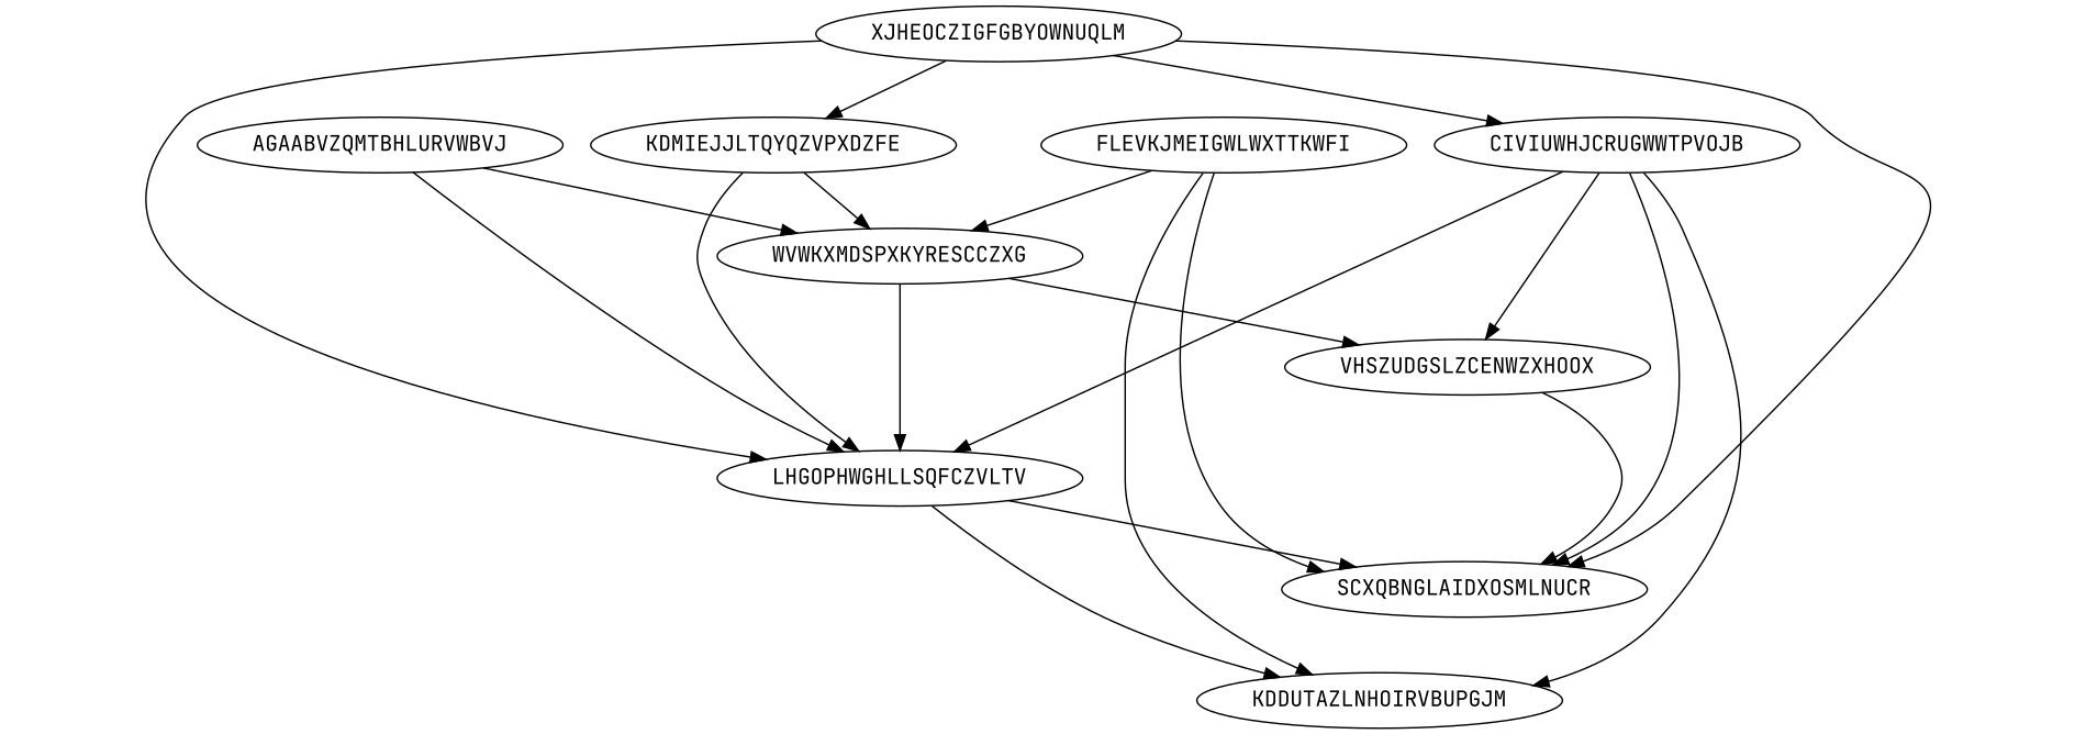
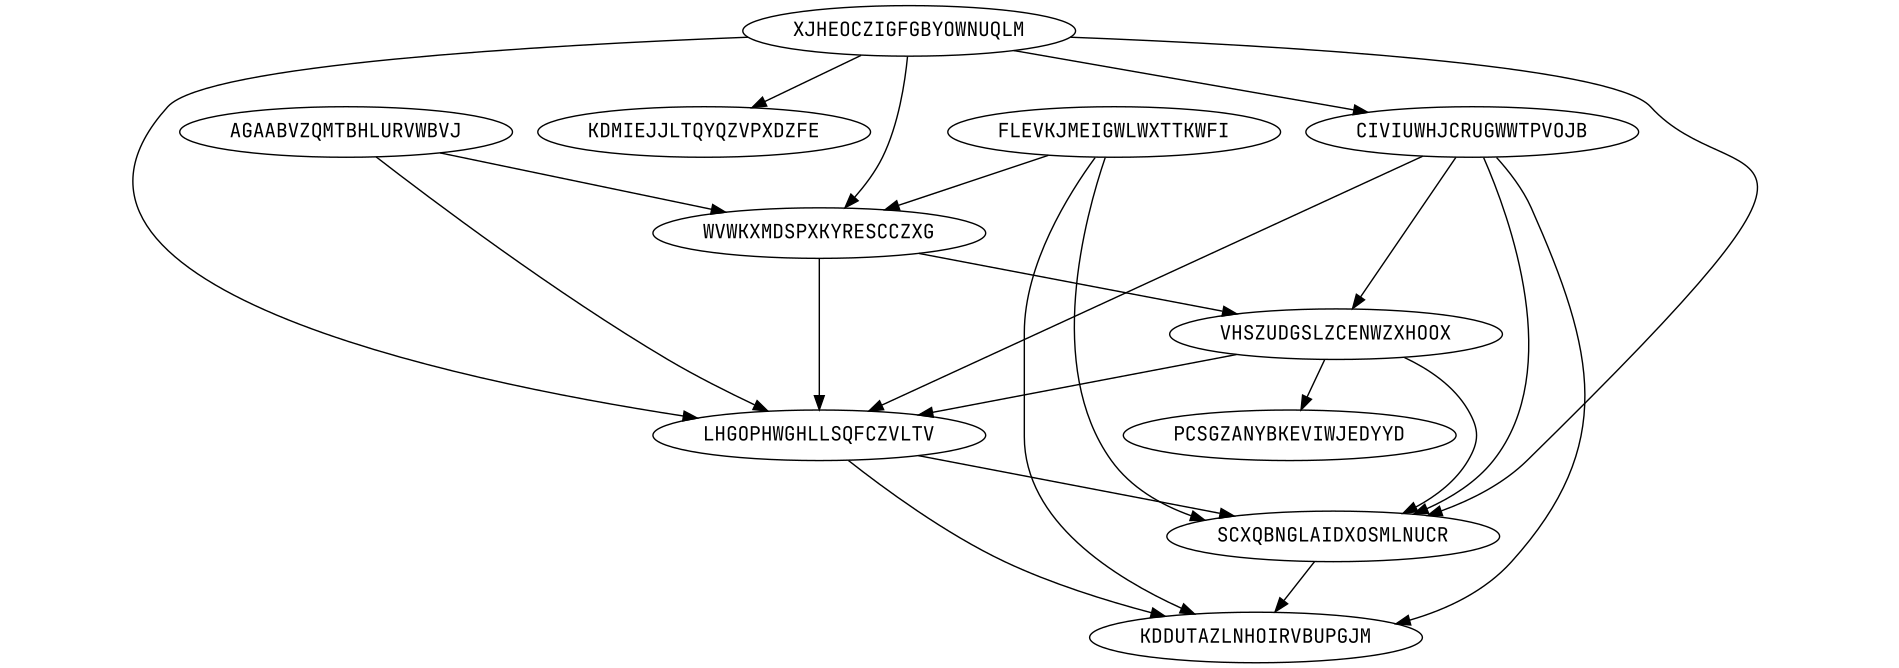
  digraph {
    fontname="JetBrains Mono"
    node [Processor=1 Start=0 Weight=20 fontname="JetBrains Mono"]
    edge [Weight=11 fontname="JetBrains Mono"]
    CIVIUWHJCRUGWWTPVOJB [Start=20 Weight=15]
    XJHEOCZIGFGBYOWNUQLM
    WVWKXMDSPXKYRESCCZXG [Start=35 Weight=12]
    KDMIEJJLTQYQZVPXDZFE [Processor=2 Start=35 Weight=18]
    LHGOPHWGHLLSQFCZVLTV [Start=64 Weight=14]
    SCXQBNGLAIDXOSMLNUCR [Start=78 Weight=10]
    VHSZUDGSLZCENWZXHOOX [Start=47 Weight=17]
    KDDUTAZLNHOIRVBUPGJM [Start=88 Weight=17]
+   PCSGZANYBKEVIWJEDYYD [Processor=2 Start=75]
    AGAABVZQMTBHLURVWBVJ [Processor=2 Weight=13]
    FLEVKJMEIGWLWXTTKWFI [Processor=2 Start=13 Weight=16]
    CIVIUWHJCRUGWWTPVOJB -> LHGOPHWGHLLSQFCZVLTV
    CIVIUWHJCRUGWWTPVOJB -> SCXQBNGLAIDXOSMLNUCR [Weight=15]
    CIVIUWHJCRUGWWTPVOJB -> VHSZUDGSLZCENWZXHOOX [Weight=13]
    CIVIUWHJCRUGWWTPVOJB -> KDDUTAZLNHOIRVBUPGJM
    XJHEOCZIGFGBYOWNUQLM -> CIVIUWHJCRUGWWTPVOJB [Weight=13]
-   KDMIEJJLTQYQZVPXDZFE -> WVWKXMDSPXKYRESCCZXG
+   XJHEOCZIGFGBYOWNUQLM -> WVWKXMDSPXKYRESCCZXG
    XJHEOCZIGFGBYOWNUQLM -> KDMIEJJLTQYQZVPXDZFE [Weight=15]
    XJHEOCZIGFGBYOWNUQLM -> LHGOPHWGHLLSQFCZVLTV [Weight=14]
    XJHEOCZIGFGBYOWNUQLM -> SCXQBNGLAIDXOSMLNUCR [Weight=17]
    WVWKXMDSPXKYRESCCZXG -> LHGOPHWGHLLSQFCZVLTV [Weight=14]
    WVWKXMDSPXKYRESCCZXG -> VHSZUDGSLZCENWZXHOOX [Weight=16]
    LHGOPHWGHLLSQFCZVLTV -> SCXQBNGLAIDXOSMLNUCR [Weight=13]
    LHGOPHWGHLLSQFCZVLTV -> KDDUTAZLNHOIRVBUPGJM [Weight=12]
-   KDMIEJJLTQYQZVPXDZFE -> LHGOPHWGHLLSQFCZVLTV [Weight=14]
+   SCXQBNGLAIDXOSMLNUCR -> KDDUTAZLNHOIRVBUPGJM
+   VHSZUDGSLZCENWZXHOOX -> LHGOPHWGHLLSQFCZVLTV [Weight=14]
    VHSZUDGSLZCENWZXHOOX -> SCXQBNGLAIDXOSMLNUCR [Weight=18]
+   VHSZUDGSLZCENWZXHOOX -> PCSGZANYBKEVIWJEDYYD
    AGAABVZQMTBHLURVWBVJ -> WVWKXMDSPXKYRESCCZXG [Weight=17]
    AGAABVZQMTBHLURVWBVJ -> LHGOPHWGHLLSQFCZVLTV [Weight=19]
    FLEVKJMEIGWLWXTTKWFI -> WVWKXMDSPXKYRESCCZXG [Weight=17]
    FLEVKJMEIGWLWXTTKWFI -> SCXQBNGLAIDXOSMLNUCR
    FLEVKJMEIGWLWXTTKWFI -> KDDUTAZLNHOIRVBUPGJM [Weight=14]
  }
